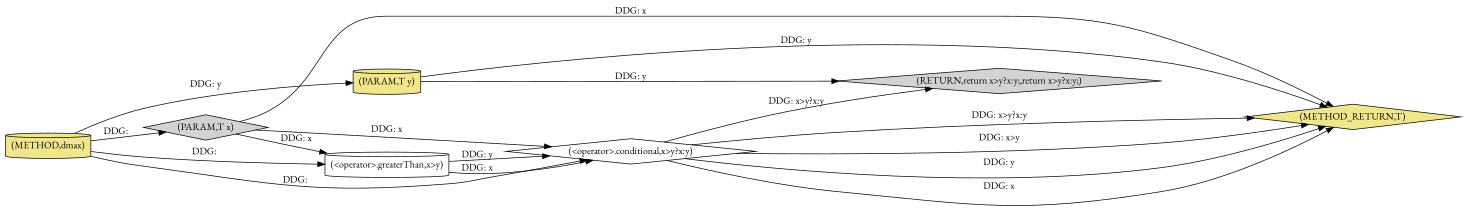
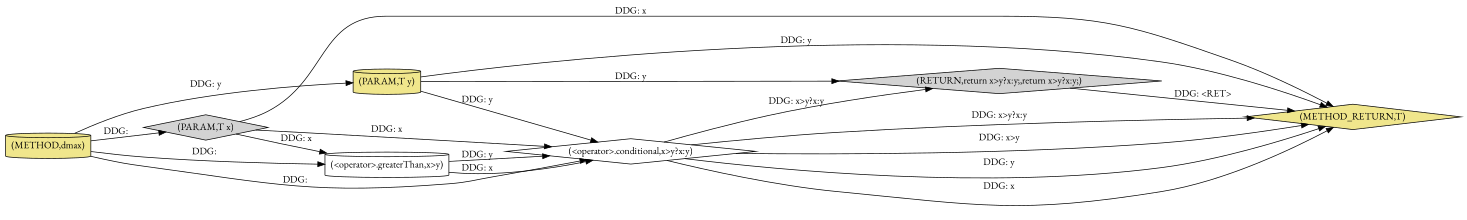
  digraph {
    fontname="EB Garamond"
    rankdir=LR
    node [fillcolor=khaki fontname="EB Garamond" shape=diamond style=filled]
    edge [fontname="EB Garamond"]
    n1 [label="(METHOD,dmax)" shape=cylinder]
    n2 [fillcolor=lightgrey label="(PARAM,T x)"]
    n3 [label="(PARAM,T y)" shape=cylinder]
    n4 [fillcolor=white label="(<operator>.conditional,x>y?x:y)"]
    n5 [fillcolor=white label="(<operator>.greaterThan,x>y)" shape=cylinder]
    n6 [label="(METHOD_RETURN,T)"]
    n7 [fillcolor=lightgrey label="(RETURN,return x>y?x:y;,return x>y?x:y;)"]
    n1 -> n2 [label="DDG: "]
    n1 -> n3 [label="DDG: y"]
    n1 -> n4 [label="DDG: "]
    n1 -> n5 [label="DDG: "]
    n2 -> n4 [label="DDG: x"]
    n2 -> n5 [label="DDG: x"]
    n2 -> n6 [label="DDG: x"]
+   n3 -> n4 [label="DDG: y"]
    n3 -> n6 [label="DDG: y"]
    n3 -> n7 [label="DDG: y"]
    n4 -> n6 [label="DDG: x>y"]
    n4 -> n6 [label="DDG: y"]
    n4 -> n6 [label="DDG: x"]
    n4 -> n6 [label="DDG: x>y?x:y"]
    n4 -> n7 [label="DDG: x>y?x:y"]
    n5 -> n4 [label="DDG: x"]
    n5 -> n4 [label="DDG: y"]
+   n7 -> n6 [label="DDG: <RET>"]
  }
